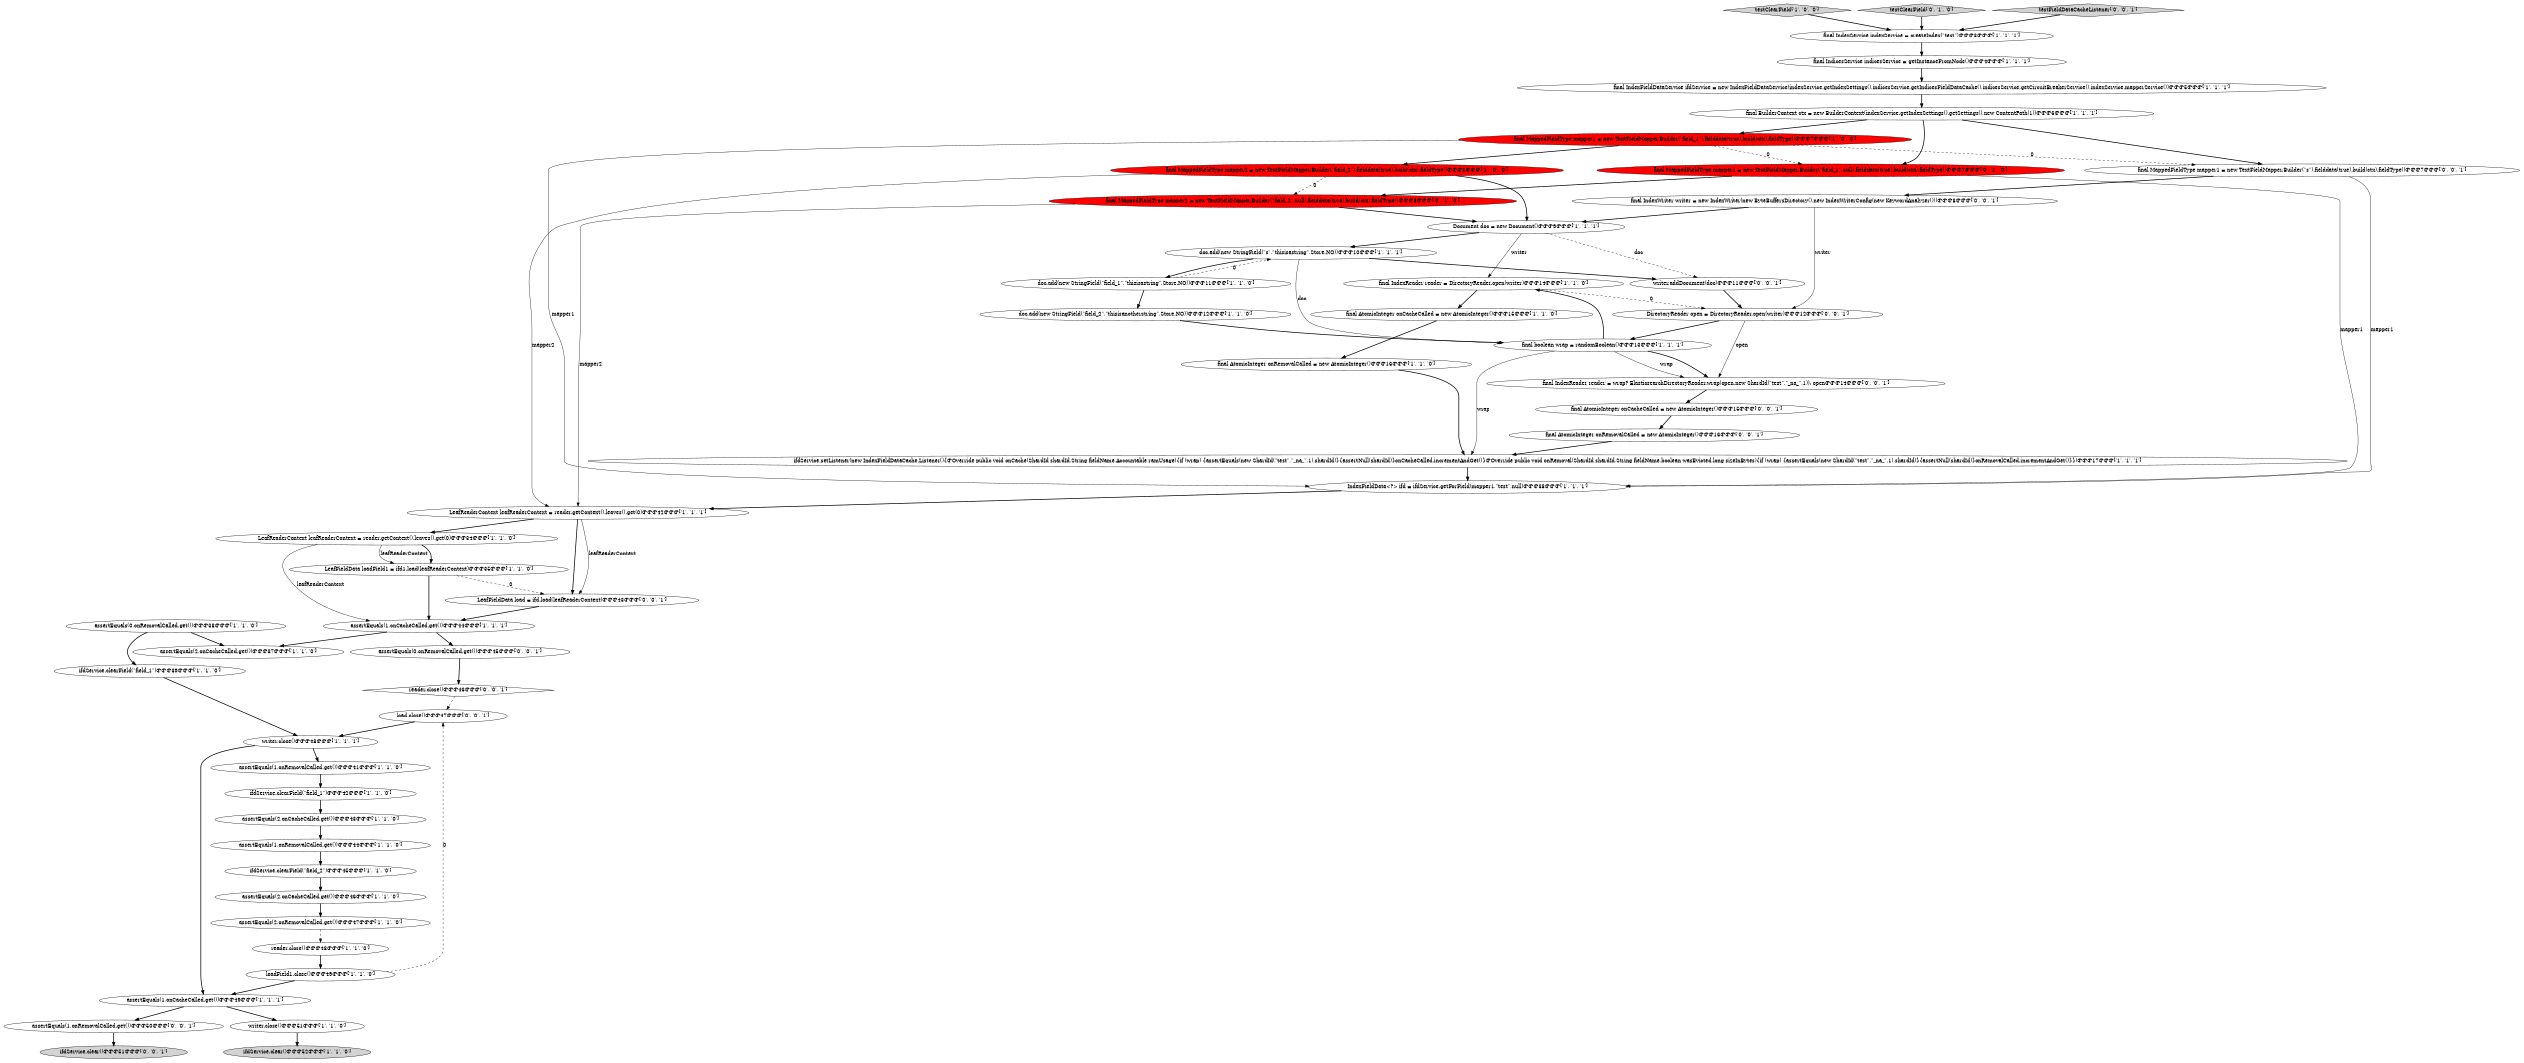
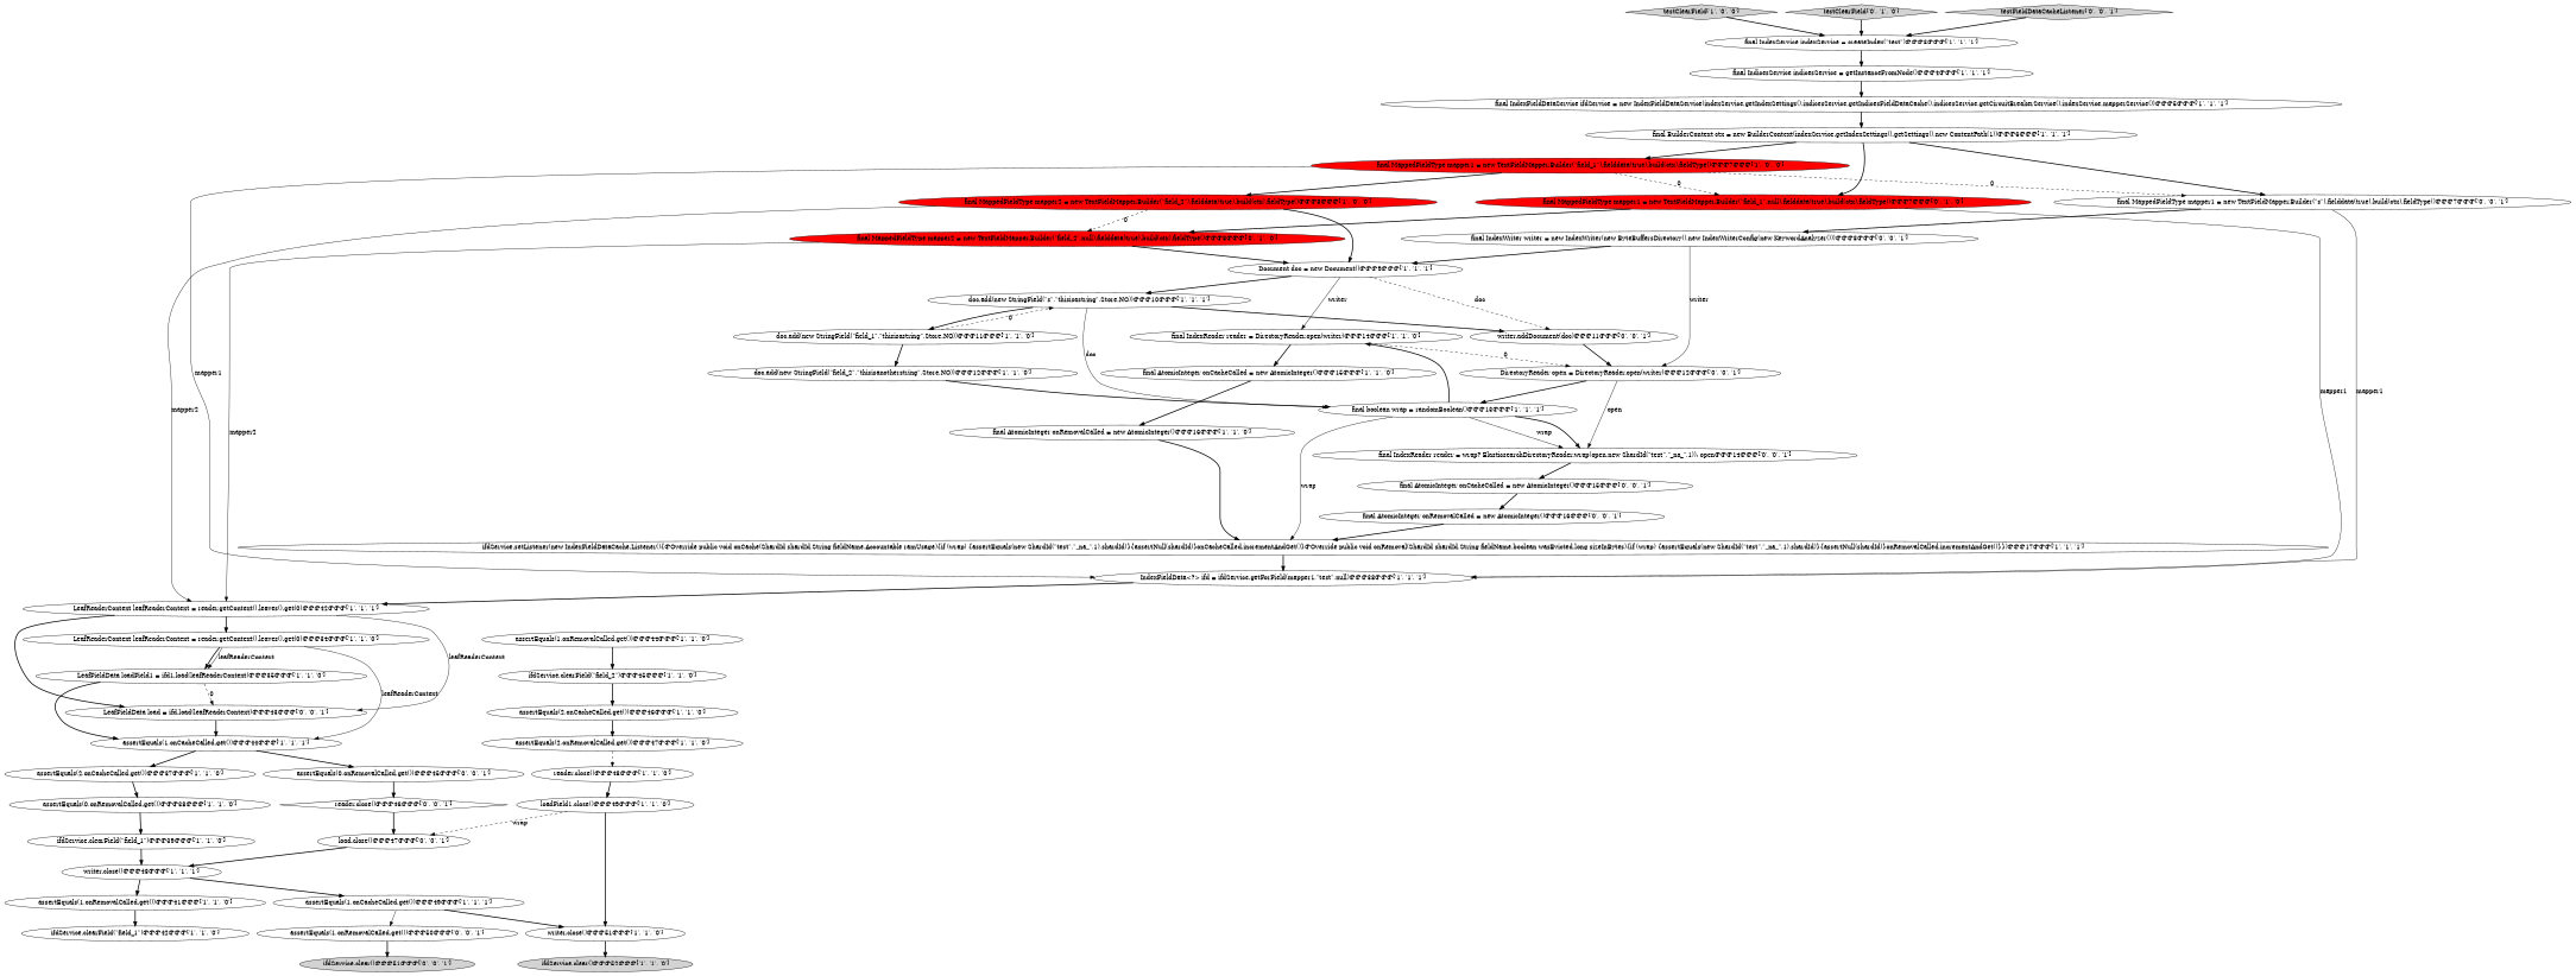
  digraph {
    node [fillcolor=white shape=ellipse style=filled]
    edge [style=bold]
    n1 [label="final IndexReader reader = DirectoryReader.open(writer)@@@14@@@['1', '1', '0']"]
    n2 [label="DirectoryReader open = DirectoryReader.open(writer)@@@12@@@['0', '0', '1']"]
    n3 [label="final AtomicInteger onCacheCalled = new AtomicInteger()@@@15@@@['1', '1', '0']"]
    n4 [label="final IndexReader reader = wrap? ElasticsearchDirectoryReader.wrap(open,new ShardId(\"test\",\"_na_\",1)): open@@@14@@@['0', '0', '1']"]
    n5 [label="final boolean wrap = randomBoolean()@@@13@@@['1', '1', '1']"]
    n6 [label="final AtomicInteger onRemovalCalled = new AtomicInteger()@@@16@@@['1', '1', '0']"]
    n7 [label="assertEquals(1,onCacheCalled.get())@@@49@@@['1', '1', '1']"]
    n8 [label="assertEquals(1,onRemovalCalled.get())@@@50@@@['0', '0', '1']"]
    n9 [label="writer.close()@@@51@@@['1', '1', '0']"]
    n10 [fillcolor=lightgray label="ifdService.clear()@@@51@@@['0', '0', '1']"]
    n11 [fillcolor=lightgray label="ifdService.clear()@@@52@@@['1', '1', '0']"]
    n12 [label="assertEquals(0,onRemovalCalled.get())@@@38@@@['1', '1', '0']"]
    n13 [label="ifdService.clearField(\"field_1\")@@@39@@@['1', '1', '0']"]
    n14 [label="writer.close()@@@48@@@['1', '1', '1']"]
    n15 [label="load.close()@@@47@@@['0', '0', '1']"]
    n16 [label="assertEquals(1,onRemovalCalled.get())@@@41@@@['1', '1', '0']"]
    n17 [label="assertEquals(2,onCacheCalled.get())@@@37@@@['1', '1', '0']"]
    n18 [label="doc.add(new StringField(\"field_1\",\"thisisastring\",Store.NO))@@@11@@@['1', '1', '0']"]
    n19 [label="doc.add(new StringField(\"s\",\"thisisastring\",Store.NO))@@@10@@@['1', '1', '1']"]
    n20 [label="doc.add(new StringField(\"field_2\",\"thisisanotherstring\",Store.NO))@@@12@@@['1', '1', '0']"]
    n21 [label="writer.addDocument(doc)@@@11@@@['0', '0', '1']"]
    n22 [fillcolor=lightgray label="testClearField['1', '0', '0']" shape=diamond]
    n23 [label="final IndexService indexService = createIndex(\"test\")@@@3@@@['1', '1', '1']"]
    n24 [label="final IndicesService indicesService = getInstanceFromNode()@@@4@@@['1', '1', '1']"]
    n25 [label="ifdService.setListener(new IndexFieldDataCache.Listener(){@Override public void onCache(ShardId shardId,String fieldName,Accountable ramUsage){if (wrap) {assertEquals(new ShardId(\"test\",\"_na_\",1),shardId)}{assertNull(shardId)}onCacheCalled.incrementAndGet()}@Override public void onRemoval(ShardId shardId,String fieldName,boolean wasEvicted,long sizeInBytes){if (wrap) {assertEquals(new ShardId(\"test\",\"_na_\",1),shardId)}{assertNull(shardId)}onRemovalCalled.incrementAndGet()}})@@@17@@@['1', '1', '1']"]
    n26 [label="IndexFieldData<?> ifd = ifdService.getForField(mapper1,\"test\",null)@@@38@@@['1', '1', '1']"]
    n27 [label="LeafFieldData loadField1 = ifd1.load(leafReaderContext)@@@35@@@['1', '1', '0']"]
    n28 [label="assertEquals(1,onCacheCalled.get())@@@44@@@['1', '1', '1']"]
    n29 [label="LeafFieldData load = ifd.load(leafReaderContext)@@@43@@@['0', '0', '1']"]
    n30 [label="assertEquals(0,onRemovalCalled.get())@@@45@@@['0', '0', '1']"]
    n31 [label="final AtomicInteger onCacheCalled = new AtomicInteger()@@@15@@@['0', '0', '1']"]
    n32 [label="final AtomicInteger onRemovalCalled = new AtomicInteger()@@@16@@@['0', '0', '1']"]
    n33 [label="reader.close()@@@46@@@['0', '0', '1']" shape=diamond]
    n34 [label="final IndexFieldDataService ifdService = new IndexFieldDataService(indexService.getIndexSettings(),indicesService.getIndicesFieldDataCache(),indicesService.getCircuitBreakerService(),indexService.mapperService())@@@5@@@['1', '1', '1']"]
    n35 [label="assertEquals(2,onCacheCalled.get())@@@46@@@['1', '1', '0']"]
    n36 [label="assertEquals(2,onRemovalCalled.get())@@@47@@@['1', '1', '0']"]
    n37 [label="reader.close()@@@48@@@['1', '1', '0']"]
    n38 [label="ifdService.clearField(\"field_1\")@@@42@@@['1', '1', '0']"]
-   n39 [label="assertEquals(2,onCacheCalled.get())@@@43@@@['1', '1', '0']"]
    n40 [label="assertEquals(1,onRemovalCalled.get())@@@44@@@['1', '1', '0']"]
    n41 [label="LeafReaderContext leafReaderContext = reader.getContext().leaves().get(0)@@@42@@@['1', '1', '1']"]
    n42 [label="loadField1.close()@@@49@@@['1', '1', '0']"]
    n43 [label="ifdService.clearField(\"field_2\")@@@45@@@['1', '1', '0']"]
    n44 [label="Document doc = new Document()@@@9@@@['1', '1', '1']"]
    n45 [fillcolor=red label="final MappedFieldType mapper1 = new TextFieldMapper.Builder(\"field_1\").fielddata(true).build(ctx).fieldType()@@@7@@@['1', '0', '0']"]
    n46 [label="final MappedFieldType mapper1 = new TextFieldMapper.Builder(\"s\").fielddata(true).build(ctx).fieldType()@@@7@@@['0', '0', '1']"]
    n47 [fillcolor=red label="final MappedFieldType mapper2 = new TextFieldMapper.Builder(\"field_2\").fielddata(true).build(ctx).fieldType()@@@8@@@['1', '0', '0']"]
    n48 [fillcolor=red label="final MappedFieldType mapper1 = new TextFieldMapper.Builder(\"field_1\",null).fielddata(true).build(ctx).fieldType()@@@7@@@['0', '1', '0']"]
    n49 [label="final IndexWriter writer = new IndexWriter(new ByteBuffersDirectory(),new IndexWriterConfig(new KeywordAnalyzer()))@@@8@@@['0', '0', '1']"]
    n50 [fillcolor=red label="final MappedFieldType mapper2 = new TextFieldMapper.Builder(\"field_2\",null).fielddata(true).build(ctx).fieldType()@@@8@@@['0', '1', '0']"]
    n51 [label="LeafReaderContext leafReaderContext = reader.getContext().leaves().get(0)@@@34@@@['1', '1', '0']"]
    n52 [label="final BuilderContext ctx = new BuilderContext(indexService.getIndexSettings().getSettings(),new ContentPath(1))@@@6@@@['1', '1', '1']"]
    n53 [fillcolor=lightgray label="testClearField['0', '1', '0']" shape=diamond]
    n54 [fillcolor=lightgray label="testFieldDataCacheListener['0', '0', '1']" shape=diamond]
    n1 -> n2 [label=0 style=dashed]
    n1 -> n3
    n2 -> n4 [label=open style=solid]
    n2 -> n5
    n3 -> n6
    n4 -> n31
    n5 -> n1
    n5 -> n4 [label=wrap style=solid]
    n5 -> n4
    n5 -> n25 [label=wrap style=solid]
    n6 -> n25
-   n7 -> n8
+   n7 -> n8 [style=solid]
    n7 -> n9
    n8 -> n10
    n9 -> n11
    n12 -> n13
    n13 -> n14
    n14 -> n7
    n14 -> n16
    n15 -> n14
    n16 -> n38
-   n12 -> n17
+   n17 -> n12
    n18 -> n19 [label=0 style=dashed]
    n18 -> n20
    n19 -> n5 [label=doc style=solid]
    n19 -> n18
    n19 -> n21
    n20 -> n5
    n21 -> n2
    n22 -> n23
    n23 -> n24
    n24 -> n34
    n25 -> n26
    n26 -> n41
    n27 -> n28
    n27 -> n29 [label=0 style=dashed]
    n28 -> n17
    n28 -> n30
    n29 -> n28
    n30 -> n33
    n31 -> n32
    n32 -> n25
-   n33 -> n15 [style=dashed]
+   n33 -> n15
    n34 -> n52
    n35 -> n36
    n36 -> n37 [style=dashed]
    n37 -> n42
-   n38 -> n39
-   n39 -> n40
    n40 -> n43
    n41 -> n29 [label=leafReaderContext style=solid]
    n41 -> n29
    n41 -> n51
-   n42 -> n7
-   n42 -> n15 [label=0 style=dashed]
+   n42 -> n9
+   n42 -> n15 [label=wrap style=dashed]
    n43 -> n35
    n44 -> n1 [label=writer style=solid]
    n44 -> n19
    n44 -> n21 [label=doc style=dashed]
    n45 -> n26 [label=mapper1 style=solid]
    n45 -> n46 [label=0 style=dashed]
    n45 -> n47
    n45 -> n48 [label=0 style=dashed]
    n46 -> n26 [label=mapper1 style=solid]
    n46 -> n49
    n47 -> n41 [label=mapper2 style=solid]
    n47 -> n44
    n47 -> n50 [label=0 style=dashed]
    n48 -> n26 [label=mapper1 style=solid]
    n48 -> n50
    n49 -> n2 [label=writer style=solid]
    n49 -> n44
    n50 -> n41 [label=mapper2 style=solid]
    n50 -> n44
    n51 -> n27
    n51 -> n27 [label=leafReaderContext style=solid]
    n51 -> n28 [label=leafReaderContext style=solid]
    n52 -> n45
    n52 -> n46
    n52 -> n48
    n53 -> n23
    n54 -> n23
  }
